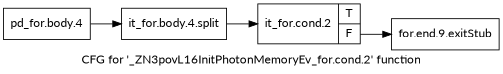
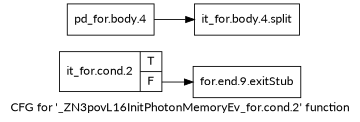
  digraph {
    fontname=Lato
    label="CFG for '_ZN3povL16InitPhotonMemoryEv_for.cond.2' function"
    rankdir=LR
    node [fontname=Lato shape=record]
    edge [fontname=Lato]
    n1 [label="{it_for.cond.2|{<s0>T|<s1>F}}"]
    n2 [label="{for.end.9.exitStub}"]
    n3 [label="{pd_for.body.4}"]
    n4 [label="{it_for.body.4.split}"]
    n1 -> n2 [tailport=s1]
    n3 -> n4
-   n4 -> n1
  }
